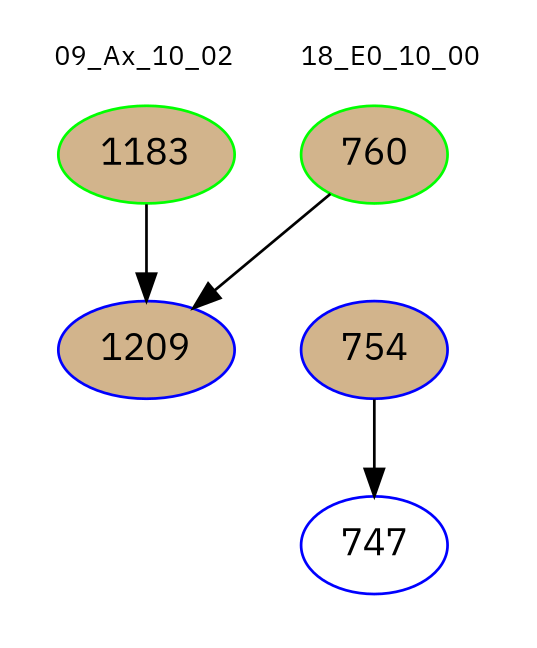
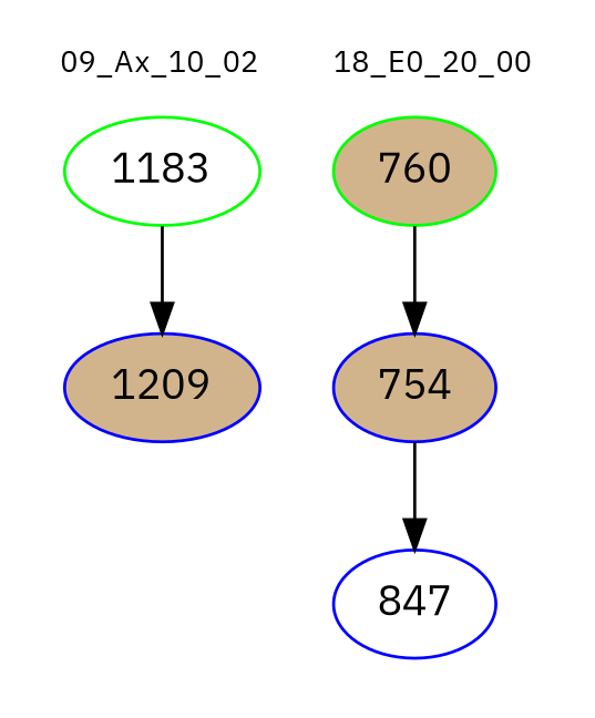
  digraph {
    fontname="IBM Plex Sans"
    node [color=blue fillcolor=tan fontname="IBM Plex Sans" style=filled]
    edge [color=black fontname="IBM Plex Sans"]
-   n1 [color=green label=1183]
+   n1 [color=green fillcolor=white label=1183]
    n2 [label=1209]
    n3 [color=green label=760]
    n4 [label=754]
-   n5 [fillcolor=white label=747]
+   n5 [fillcolor=white label=847]
    subgraph cluster_1 {
      color=white
      fontsize=10
      label="09_Ax_10_02"
      n1
      n2
    }
    subgraph cluster_2 {
      color=white
      fontsize=10
-     label="18_E0_10_00"
+     label="18_E0_20_00"
      n3
      n4
      n5
    }
    n1 -> n2
-   n3 -> n2
+   n3 -> n4
    n4 -> n5
  }
